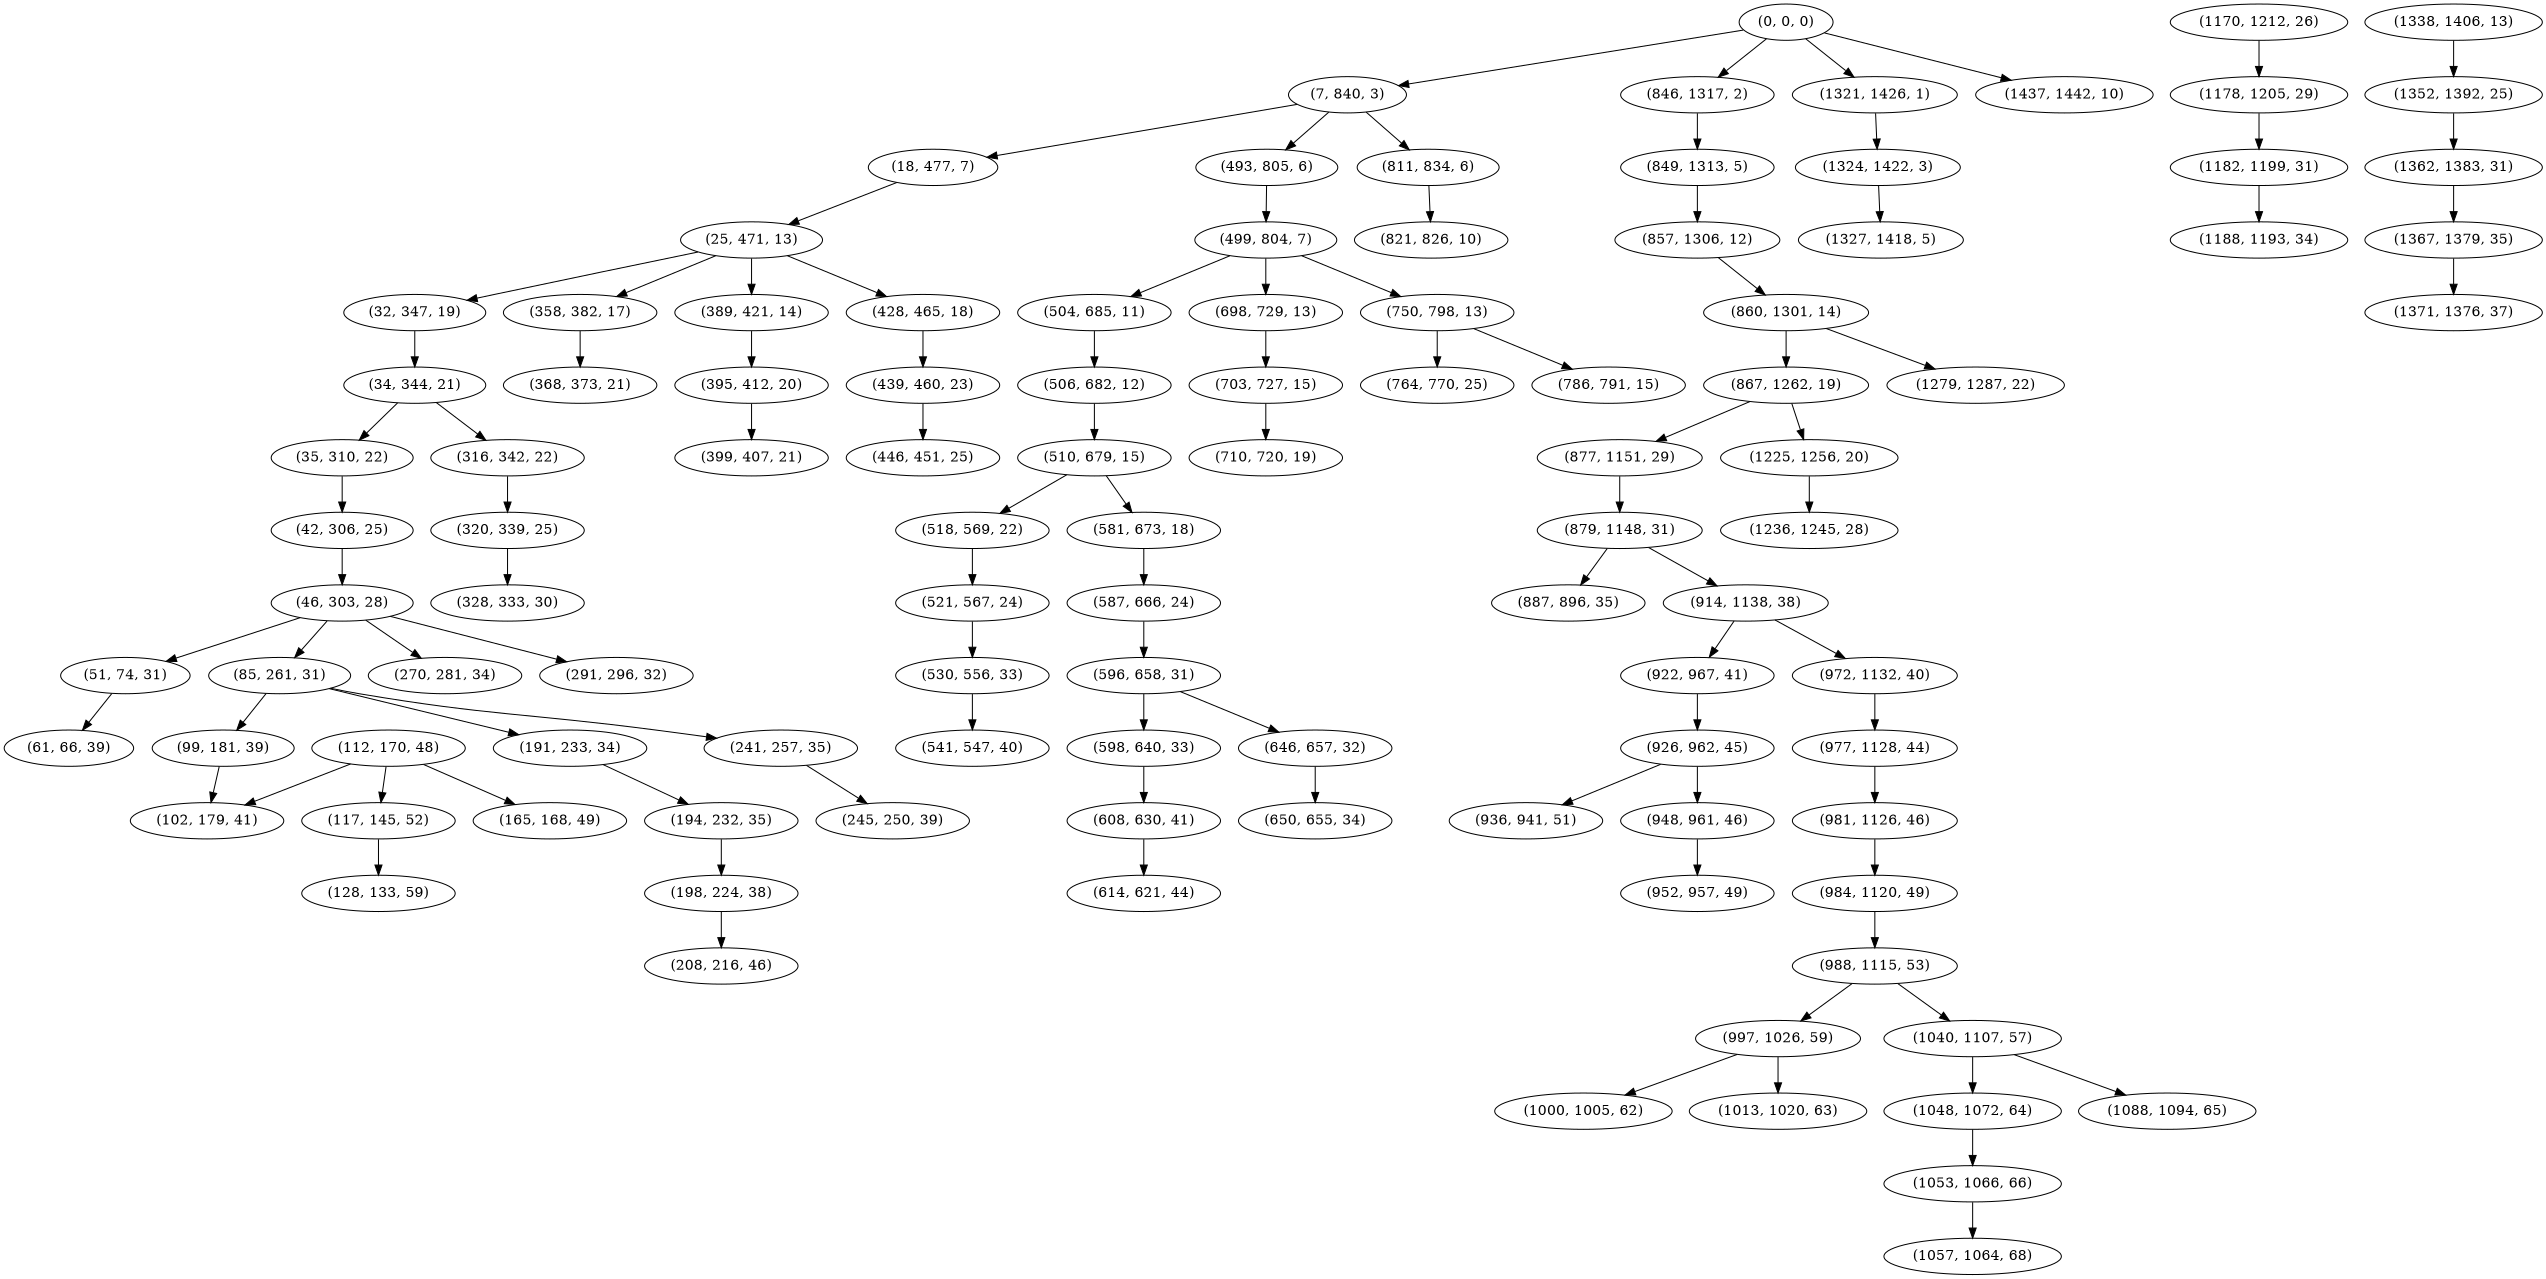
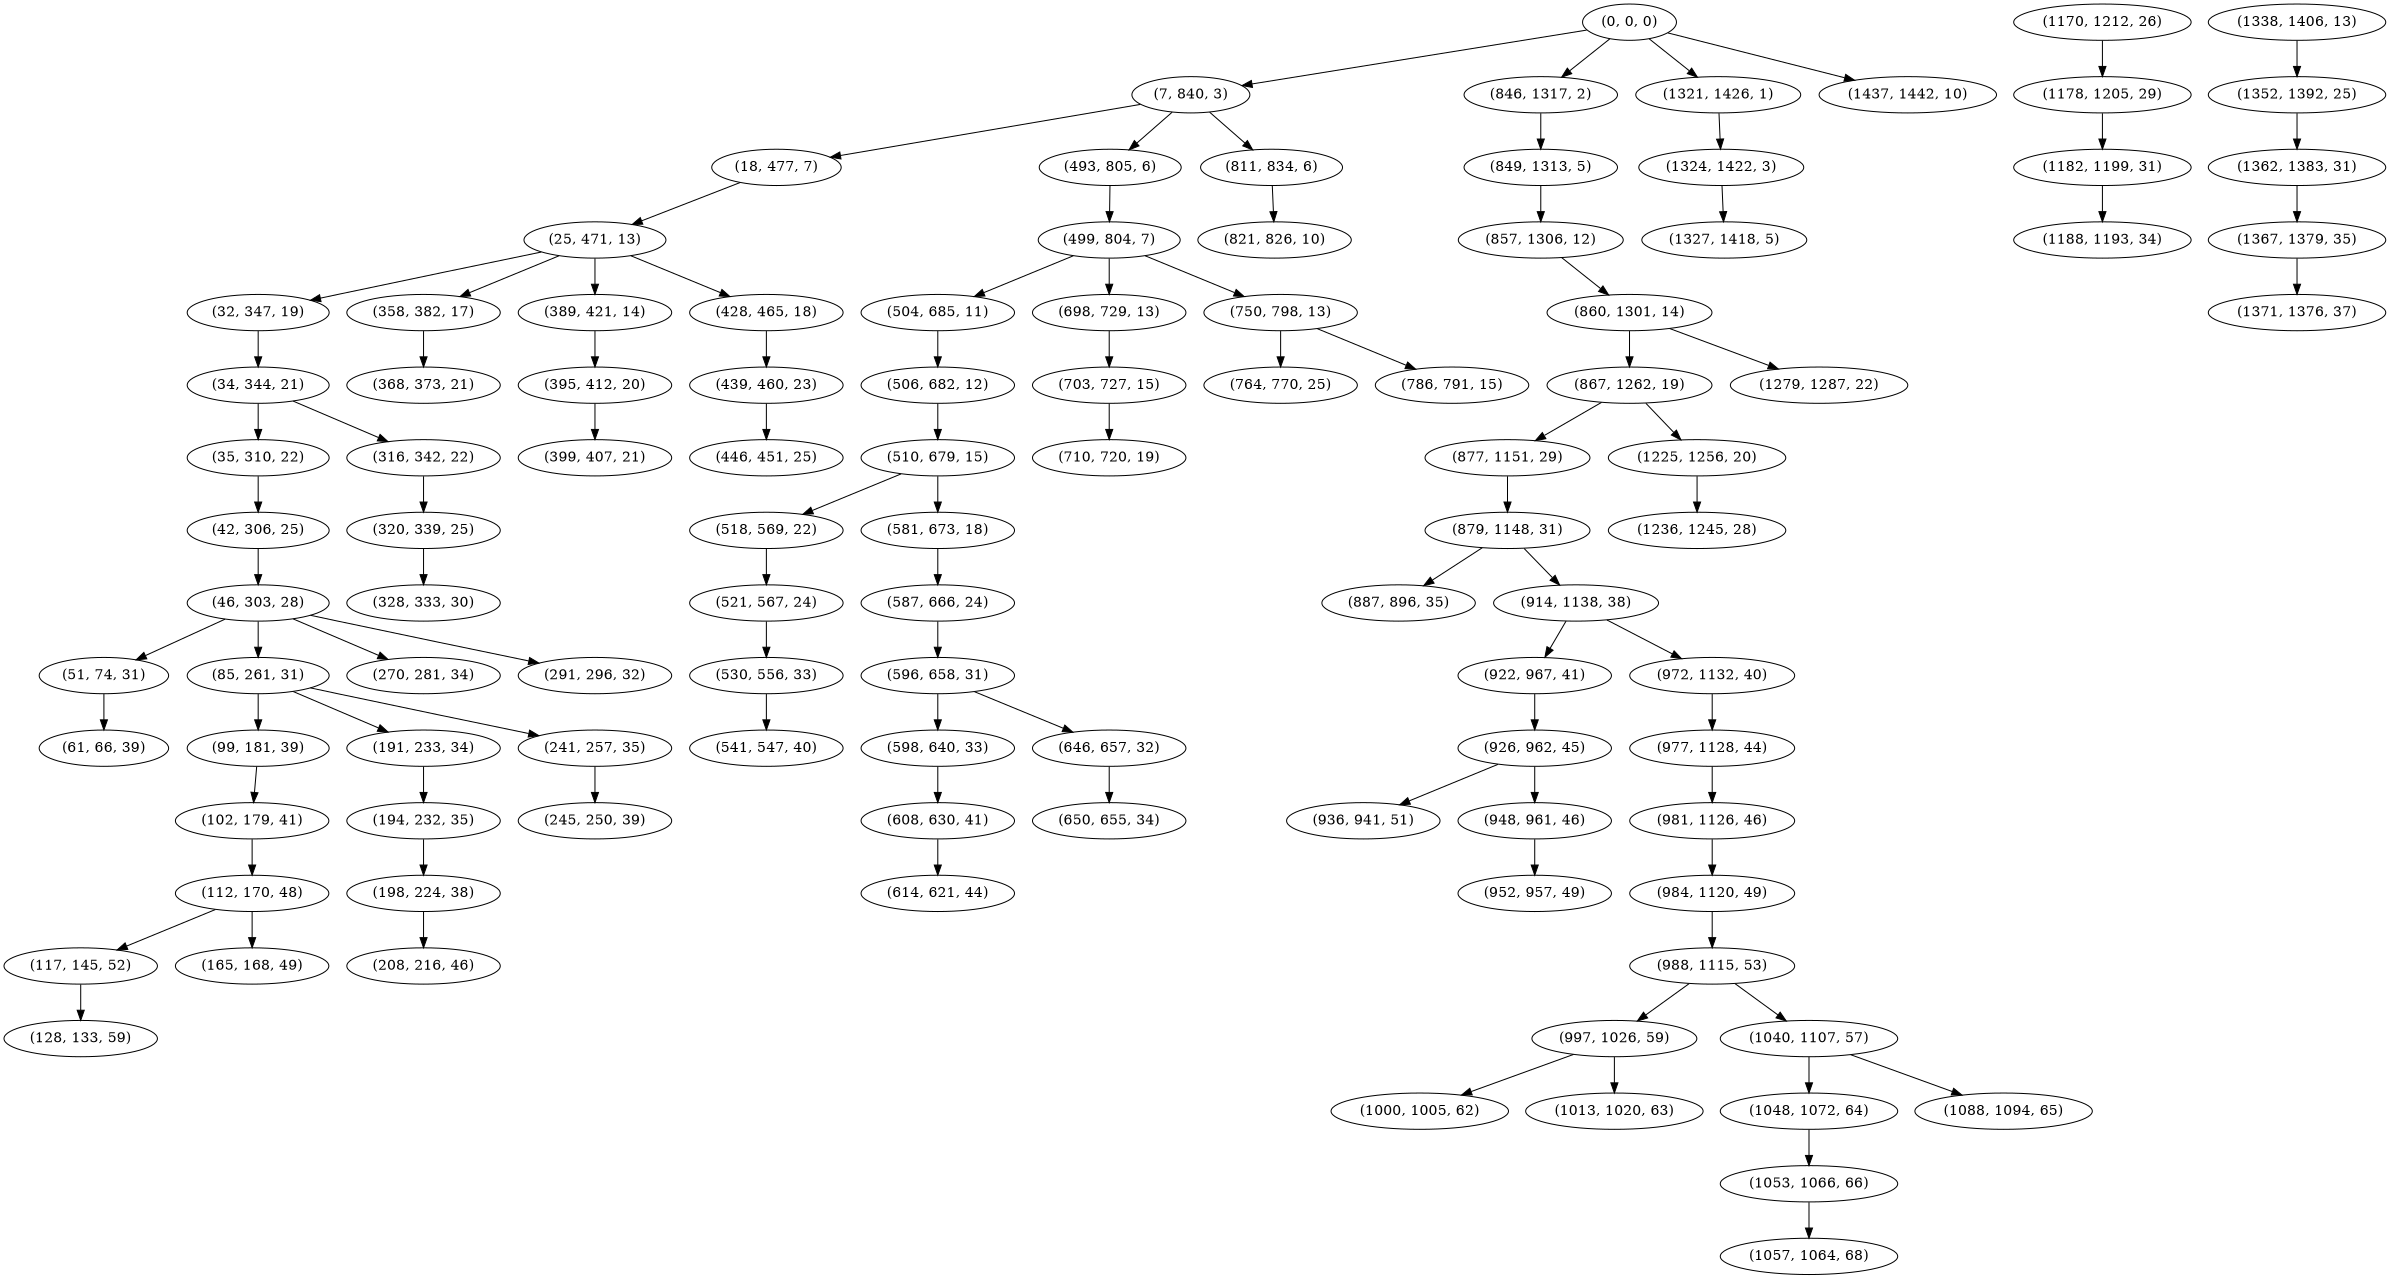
  digraph {
    "(0, 0, 0)"
    "(7, 840, 3)"
    "(846, 1317, 2)"
    "(1321, 1426, 1)"
    "(1437, 1442, 10)"
    "(18, 477, 7)"
    "(493, 805, 6)"
    "(811, 834, 6)"
    "(849, 1313, 5)"
    "(1324, 1422, 3)"
    "(25, 471, 13)"
    "(499, 804, 7)"
    "(821, 826, 10)"
    "(32, 347, 19)"
    "(358, 382, 17)"
    "(389, 421, 14)"
    "(428, 465, 18)"
    "(34, 344, 21)"
    "(368, 373, 21)"
    "(395, 412, 20)"
    "(439, 460, 23)"
    "(35, 310, 22)"
    "(316, 342, 22)"
    "(42, 306, 25)"
    "(320, 339, 25)"
    "(46, 303, 28)"
    "(51, 74, 31)"
    "(85, 261, 31)"
    "(270, 281, 34)"
    "(291, 296, 32)"
    "(61, 66, 39)"
    "(99, 181, 39)"
    "(191, 233, 34)"
    "(241, 257, 35)"
    "(102, 179, 41)"
    "(194, 232, 35)"
    "(245, 250, 39)"
    "(112, 170, 48)"
    "(117, 145, 52)"
    "(165, 168, 49)"
    "(128, 133, 59)"
    "(198, 224, 38)"
    "(208, 216, 46)"
    "(328, 333, 30)"
    "(399, 407, 21)"
    "(446, 451, 25)"
    "(504, 685, 11)"
    "(698, 729, 13)"
    "(750, 798, 13)"
    "(506, 682, 12)"
    "(703, 727, 15)"
    "(764, 770, 25)"
    "(786, 791, 15)"
    "(510, 679, 15)"
    "(518, 569, 22)"
    "(581, 673, 18)"
    "(521, 567, 24)"
    "(587, 666, 24)"
    "(530, 556, 33)"
    "(541, 547, 40)"
    "(596, 658, 31)"
    "(598, 640, 33)"
    "(646, 657, 32)"
    "(608, 630, 41)"
    "(650, 655, 34)"
    "(614, 621, 44)"
    "(710, 720, 19)"
    "(857, 1306, 12)"
    "(860, 1301, 14)"
    "(867, 1262, 19)"
    "(1279, 1287, 22)"
    "(877, 1151, 29)"
    "(1225, 1256, 20)"
    "(879, 1148, 31)"
    "(1170, 1212, 26)"
    "(1178, 1205, 29)"
    "(1236, 1245, 28)"
    "(887, 896, 35)"
    "(914, 1138, 38)"
    "(922, 967, 41)"
    "(972, 1132, 40)"
    "(926, 962, 45)"
    "(977, 1128, 44)"
    "(936, 941, 51)"
    "(948, 961, 46)"
    "(952, 957, 49)"
    "(981, 1126, 46)"
    "(984, 1120, 49)"
    "(988, 1115, 53)"
    "(997, 1026, 59)"
    "(1040, 1107, 57)"
    "(1000, 1005, 62)"
    "(1013, 1020, 63)"
    "(1048, 1072, 64)"
    "(1088, 1094, 65)"
    "(1053, 1066, 66)"
    "(1057, 1064, 68)"
    "(1182, 1199, 31)"
    "(1188, 1193, 34)"
    "(1327, 1418, 5)"
    "(1338, 1406, 13)"
    "(1352, 1392, 25)"
    "(1362, 1383, 31)"
    "(1367, 1379, 35)"
    "(1371, 1376, 37)"
    "(0, 0, 0)" -> "(7, 840, 3)"
    "(0, 0, 0)" -> "(846, 1317, 2)"
    "(0, 0, 0)" -> "(1321, 1426, 1)"
    "(0, 0, 0)" -> "(1437, 1442, 10)"
    "(7, 840, 3)" -> "(18, 477, 7)"
    "(7, 840, 3)" -> "(493, 805, 6)"
    "(7, 840, 3)" -> "(811, 834, 6)"
    "(846, 1317, 2)" -> "(849, 1313, 5)"
    "(1321, 1426, 1)" -> "(1324, 1422, 3)"
    "(18, 477, 7)" -> "(25, 471, 13)"
    "(493, 805, 6)" -> "(499, 804, 7)"
    "(811, 834, 6)" -> "(821, 826, 10)"
    "(849, 1313, 5)" -> "(857, 1306, 12)"
    "(1324, 1422, 3)" -> "(1327, 1418, 5)"
    "(25, 471, 13)" -> "(32, 347, 19)"
    "(25, 471, 13)" -> "(358, 382, 17)"
    "(25, 471, 13)" -> "(389, 421, 14)"
    "(25, 471, 13)" -> "(428, 465, 18)"
    "(499, 804, 7)" -> "(504, 685, 11)"
    "(499, 804, 7)" -> "(698, 729, 13)"
    "(499, 804, 7)" -> "(750, 798, 13)"
    "(32, 347, 19)" -> "(34, 344, 21)"
    "(358, 382, 17)" -> "(368, 373, 21)"
    "(389, 421, 14)" -> "(395, 412, 20)"
    "(428, 465, 18)" -> "(439, 460, 23)"
    "(34, 344, 21)" -> "(35, 310, 22)"
    "(34, 344, 21)" -> "(316, 342, 22)"
    "(395, 412, 20)" -> "(399, 407, 21)"
    "(439, 460, 23)" -> "(446, 451, 25)"
    "(35, 310, 22)" -> "(42, 306, 25)"
    "(316, 342, 22)" -> "(320, 339, 25)"
    "(42, 306, 25)" -> "(46, 303, 28)"
    "(320, 339, 25)" -> "(328, 333, 30)"
    "(46, 303, 28)" -> "(51, 74, 31)"
    "(46, 303, 28)" -> "(85, 261, 31)"
    "(46, 303, 28)" -> "(270, 281, 34)"
    "(46, 303, 28)" -> "(291, 296, 32)"
    "(51, 74, 31)" -> "(61, 66, 39)"
    "(85, 261, 31)" -> "(99, 181, 39)"
    "(85, 261, 31)" -> "(191, 233, 34)"
    "(85, 261, 31)" -> "(241, 257, 35)"
    "(99, 181, 39)" -> "(102, 179, 41)"
    "(191, 233, 34)" -> "(194, 232, 35)"
    "(241, 257, 35)" -> "(245, 250, 39)"
-   "(112, 170, 48)" -> "(102, 179, 41)"
+   "(102, 179, 41)" -> "(112, 170, 48)"
    "(194, 232, 35)" -> "(198, 224, 38)"
    "(112, 170, 48)" -> "(117, 145, 52)"
    "(112, 170, 48)" -> "(165, 168, 49)"
    "(117, 145, 52)" -> "(128, 133, 59)"
    "(198, 224, 38)" -> "(208, 216, 46)"
    "(504, 685, 11)" -> "(506, 682, 12)"
    "(698, 729, 13)" -> "(703, 727, 15)"
    "(750, 798, 13)" -> "(764, 770, 25)"
    "(750, 798, 13)" -> "(786, 791, 15)"
    "(506, 682, 12)" -> "(510, 679, 15)"
    "(703, 727, 15)" -> "(710, 720, 19)"
    "(510, 679, 15)" -> "(518, 569, 22)"
    "(510, 679, 15)" -> "(581, 673, 18)"
    "(518, 569, 22)" -> "(521, 567, 24)"
    "(581, 673, 18)" -> "(587, 666, 24)"
    "(521, 567, 24)" -> "(530, 556, 33)"
    "(587, 666, 24)" -> "(596, 658, 31)"
    "(530, 556, 33)" -> "(541, 547, 40)"
    "(596, 658, 31)" -> "(598, 640, 33)"
    "(596, 658, 31)" -> "(646, 657, 32)"
    "(598, 640, 33)" -> "(608, 630, 41)"
    "(646, 657, 32)" -> "(650, 655, 34)"
    "(608, 630, 41)" -> "(614, 621, 44)"
    "(857, 1306, 12)" -> "(860, 1301, 14)"
    "(860, 1301, 14)" -> "(867, 1262, 19)"
    "(860, 1301, 14)" -> "(1279, 1287, 22)"
    "(867, 1262, 19)" -> "(877, 1151, 29)"
    "(867, 1262, 19)" -> "(1225, 1256, 20)"
    "(877, 1151, 29)" -> "(879, 1148, 31)"
    "(1225, 1256, 20)" -> "(1236, 1245, 28)"
    "(879, 1148, 31)" -> "(887, 896, 35)"
    "(879, 1148, 31)" -> "(914, 1138, 38)"
    "(1170, 1212, 26)" -> "(1178, 1205, 29)"
    "(1178, 1205, 29)" -> "(1182, 1199, 31)"
    "(914, 1138, 38)" -> "(922, 967, 41)"
    "(914, 1138, 38)" -> "(972, 1132, 40)"
    "(922, 967, 41)" -> "(926, 962, 45)"
    "(972, 1132, 40)" -> "(977, 1128, 44)"
    "(926, 962, 45)" -> "(936, 941, 51)"
    "(926, 962, 45)" -> "(948, 961, 46)"
    "(977, 1128, 44)" -> "(981, 1126, 46)"
    "(948, 961, 46)" -> "(952, 957, 49)"
    "(981, 1126, 46)" -> "(984, 1120, 49)"
    "(984, 1120, 49)" -> "(988, 1115, 53)"
    "(988, 1115, 53)" -> "(997, 1026, 59)"
    "(988, 1115, 53)" -> "(1040, 1107, 57)"
    "(997, 1026, 59)" -> "(1000, 1005, 62)"
    "(997, 1026, 59)" -> "(1013, 1020, 63)"
    "(1040, 1107, 57)" -> "(1048, 1072, 64)"
    "(1040, 1107, 57)" -> "(1088, 1094, 65)"
    "(1048, 1072, 64)" -> "(1053, 1066, 66)"
    "(1053, 1066, 66)" -> "(1057, 1064, 68)"
    "(1182, 1199, 31)" -> "(1188, 1193, 34)"
    "(1338, 1406, 13)" -> "(1352, 1392, 25)"
    "(1352, 1392, 25)" -> "(1362, 1383, 31)"
    "(1362, 1383, 31)" -> "(1367, 1379, 35)"
    "(1367, 1379, 35)" -> "(1371, 1376, 37)"
  }
